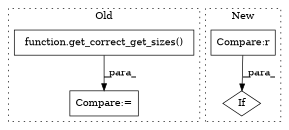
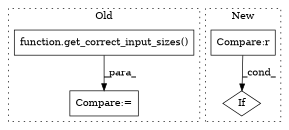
  digraph {
    node [l=3 shape=box]
-   n1 [a=75 l="24,1" label="function.get_correct_get_sizes()" s="8151,8185"]
+   n1 [a=75 l="24,1" label="function.get_correct_input_sizes()" s="8151,8185"]
    n2 [a=68 label="Compare:=" s=8200]
    n3 [a=96 label=If s=8799 shape=diamond]
    n4 [a=40 l=9 label="Compare:r" s=8802]
    subgraph cluster_1 {
      label=Old
      style=dotted
      n1
      n2
    }
    subgraph cluster_2 {
      label=New
      style=dotted
      n3
      n4
    }
    n1 -> n2 [label=_para_]
-   n4 -> n3 [label=_para_]
+   n4 -> n3 [label=_cond_]
  }
